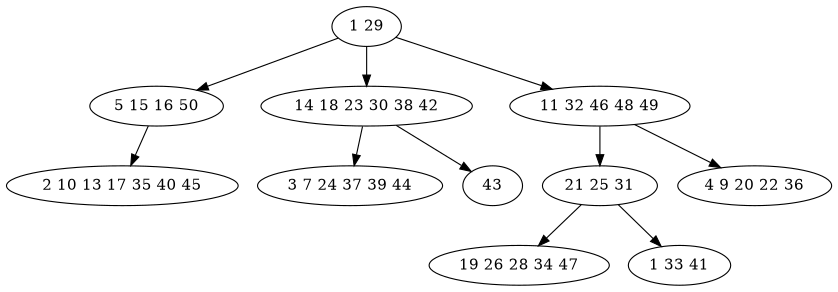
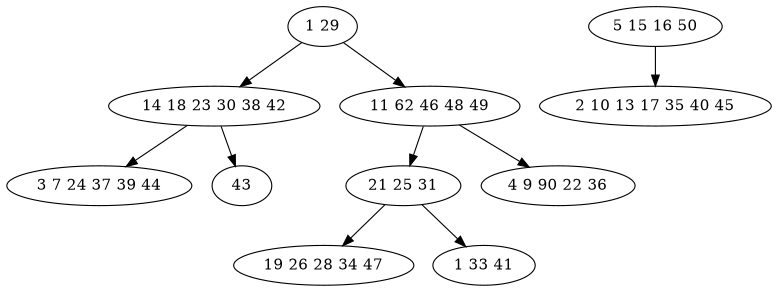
  digraph {
    n1 [label="1 29"]
    n2 [label="5 15 16 50"]
    n3 [label="14 18 23 30 38 42"]
-   n4 [label="11 32 46 48 49"]
+   n4 [label="11 62 46 48 49"]
    n5 [label="2 10 13 17 35 40 45"]
    n6 [label="3 7 24 37 39 44"]
    n7 [label=43]
    n8 [label="21 25 31"]
-   n9 [label="4 9 20 22 36"]
+   n9 [label="4 9 90 22 36"]
    n10 [label="19 26 28 34 47"]
    n11 [label="1 33 41"]
-   n1 -> n2
    n1 -> n3
    n1 -> n4
    n2 -> n5
    n3 -> n6
    n3 -> n7
    n4 -> n8
    n4 -> n9
    n8 -> n10
    n8 -> n11
  }
